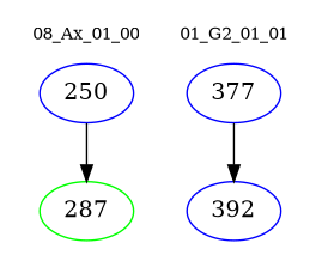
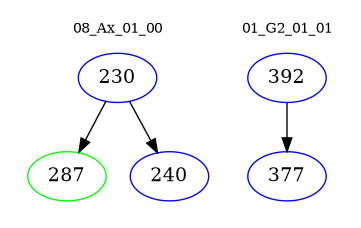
  digraph {
    node [color=blue]
    edge [color=black]
-   n1 [label=250]
+   n1 [label=230]
    n2 [color=green label=287]
+   n3 [label=240]
    n4 [label=377]
    n5 [label=392]
    subgraph cluster_1 {
      color=white
      fontsize=10
      label="08_Ax_01_00"
      n1
      n2
+     n3
    }
    subgraph cluster_2 {
      color=white
      fontsize=10
      label="01_G2_01_01"
      n4
      n5
    }
    n1 -> n2
-   n4 -> n5
+   n1 -> n3
+   n5 -> n4
  }
